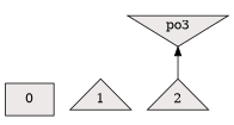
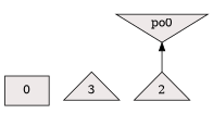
  digraph {
    rankdir=BT
    node [fillcolor=snow2 shape=triangle style=filled]
    n1 [label=0 shape=box]
-   n2 [label=1]
+   n2 [label=3]
    n3 [label=2]
-   po0 [shape=invtriangle label=po3]
+   po0 [shape=invtriangle]
    subgraph sub_1 {
      rank=same
      n1
      n2
      n3
    }
    subgraph sub_2 {
      rank=same
      po0
    }
    n3 -> po0 [style=solid]
  }
